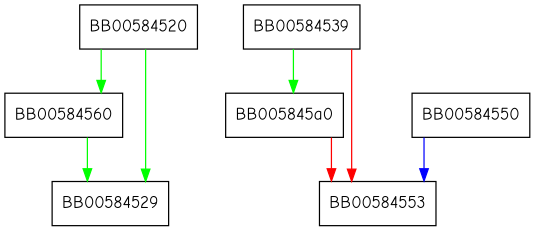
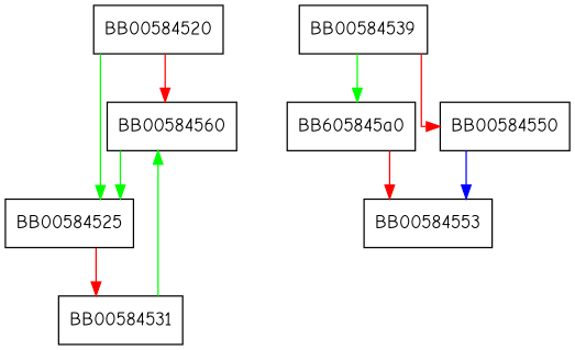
  digraph {
    fontname="Comic Neue"
    splines=ortho
    node [fontname="Comic Neue" shape=box]
    edge [color=green fontname="Comic Neue"]
    BB00584520
    BB00584560
-   BB00584529
+   BB00584529 [label=BB00584525]
+   BB00584531
    BB00584539
-   BB005845a0
+   BB005845a0 [label=BB605845a0]
    BB00584550
    BB00584553
-   BB00584520 -> BB00584560
+   BB00584520 -> BB00584560 [color=red]
    BB00584520 -> BB00584529
    BB00584560 -> BB00584529
+   BB00584529 -> BB00584531 [color=red]
+   BB00584531 -> BB00584560
    BB00584539 -> BB005845a0
-   BB00584539 -> BB00584553 [color=red]
+   BB00584539 -> BB00584550 [color=red]
    BB005845a0 -> BB00584553 [color=red]
    BB00584550 -> BB00584553 [color=blue]
  }
